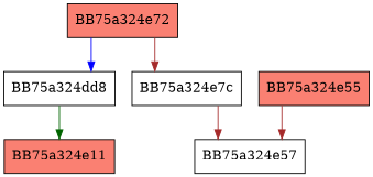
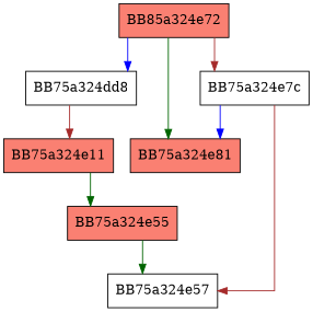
  digraph {
    splines=ortho
    node [fillcolor=salmon shape=box style=filled]
    edge [color=darkgreen]
    BB75a324e11
    BB75a324dd8 [fillcolor=white]
-   BB75a324e72
+   BB75a324e72 [label=BB85a324e72]
+   BB75a324e81
    BB75a324e7c [fillcolor=white]
    BB75a324e55
    BB75a324e57 [fillcolor=white]
-   BB75a324dd8 -> BB75a324e11
+   BB75a324e11 -> BB75a324e55
+   BB75a324dd8 -> BB75a324e11 [color=brown]
    BB75a324e72 -> BB75a324dd8 [color=blue]
+   BB75a324e72 -> BB75a324e81
    BB75a324e72 -> BB75a324e7c [color=brown]
+   BB75a324e7c -> BB75a324e81 [color=blue]
    BB75a324e7c -> BB75a324e57 [color=brown]
-   BB75a324e55 -> BB75a324e57 [color=brown]
+   BB75a324e55 -> BB75a324e57
  }
